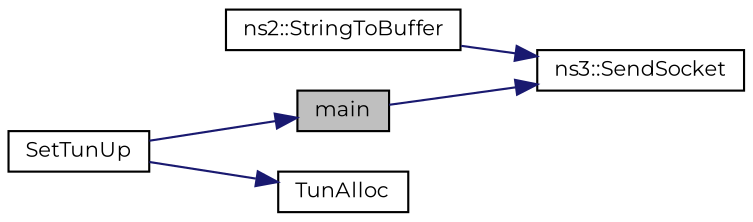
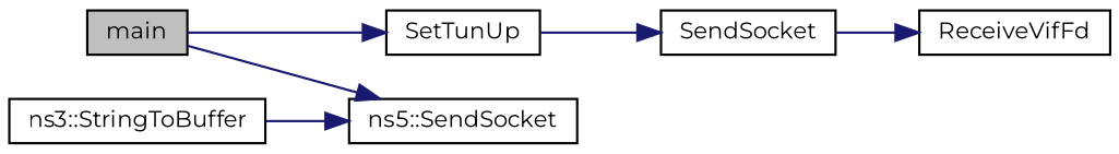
  digraph {
    fontname=Montserrat
    rankdir=LR
    node [color=black fillcolor=white fontname=Montserrat fontsize=10 shape=record style=filled]
    edge [color=midnightblue fontname=Montserrat fontsize=10 labelfontname=Helvetica labelfontsize=10 style=solid]
    n1 [fillcolor=grey75 fontcolor=black height=0.2 label=main width=0.4]
    n2 [height=0.2 label=SetTunUp width=0.4]
-   n3 [height=0.2 label="ns3::SendSocket" width=0.4]
-   n4 [height=0.2 label=TunAlloc width=0.4]
-   n6 [height=0.2 label="ns2::StringToBuffer" width=0.4]
-   n2 -> n1
+   n3 [height=0.2 label="ns5::SendSocket" width=0.4]
+   n4 [height=0.2 label=SendSocket width=0.4]
+   n5 [height=0.2 label=ReceiveVifFd width=0.4]
+   n6 [height=0.2 label="ns3::StringToBuffer" width=0.4]
+   n1 -> n2
    n1 -> n3
    n2 -> n4
+   n4 -> n5
    n6 -> n3
  }
